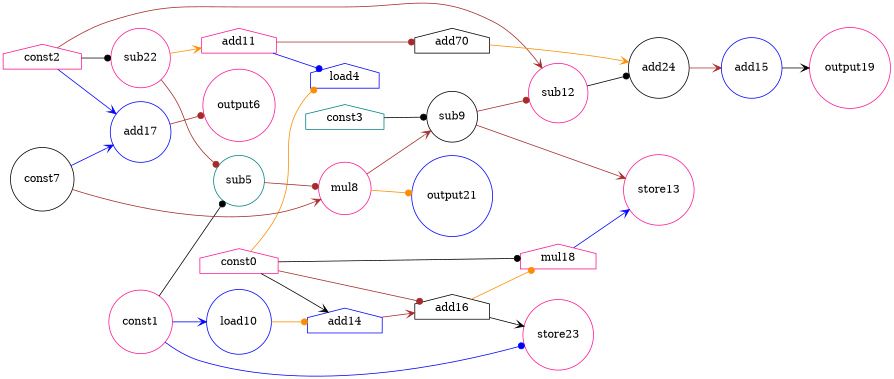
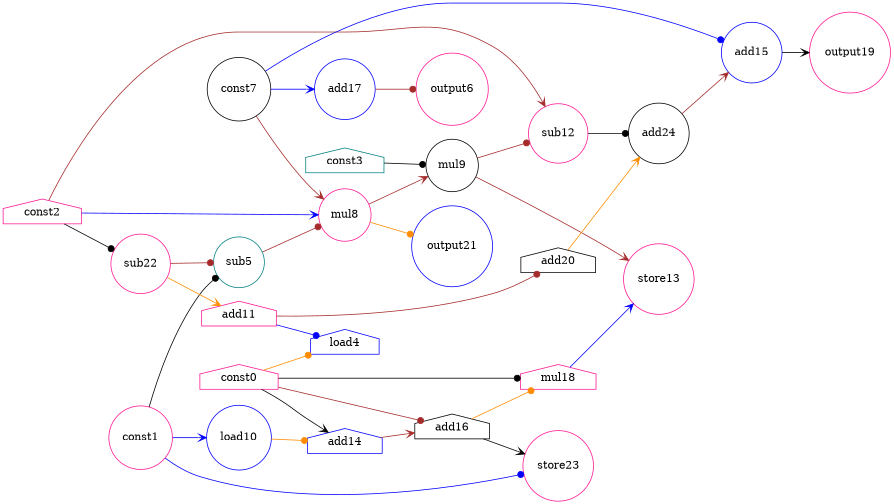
  digraph {
    rankdir=LR
    node [color=deeppink opcode=add shape=circle]
    edge [arrowhead=dot color=brown operand=0]
    const0 [opcode=const shape=house]
    load4 [color=blue opcode=load shape=house]
    add14 [color=blue shape=house]
    add16 [color=black shape=house]
    mul18 [opcode=mul shape=house]
    store23 [opcode=store]
    store13 [opcode=store]
    const1 [opcode=const]
    sub5 [color=teal opcode=sub]
    load10 [color=blue opcode=load]
    mul8 [opcode=mul]
    sub12 [opcode=sub]
    add24 [color=black]
    const2 [opcode=const shape=house]
    n15 [color=blue label=add17 opcode=sub]
    sub22 [opcode=sub]
    output6 [opcode=output]
    add11 [shape=house]
    const3 [color=teal opcode=const shape=house]
-   mul9 [color=black opcode=mul label=sub9]
-   add20 [color=black shape=house label=add70]
+   mul9 [color=black opcode=mul]
+   add20 [color=black shape=house]
    output21 [color=blue opcode=output]
    const7 [color=black opcode=const]
    add15 [color=blue]
    output19 [opcode=output]
    const0 -> load4 [color=darkorange]
    const0 -> add14 [arrowhead=vee color=black]
    const0 -> add16
    const0 -> mul18 [color=black operand=1]
    add14 -> add16 [arrowhead=vee operand=1]
    add16 -> mul18 [color=darkorange]
    add16 -> store23 [arrowhead=vee color=black]
    mul18 -> store13 [arrowhead=vee color=blue operand=1]
    const1 -> store23 [color=blue operand=1]
    const1 -> sub5 [color=black]
    const1 -> load10 [arrowhead=vee color=blue]
    sub5 -> mul8
    load10 -> add14 [color=darkorange operand=1]
    mul8 -> mul9 [arrowhead=vee]
    mul8 -> output21 [color=darkorange]
    sub12 -> add24 [color=black]
    add24 -> add15 [arrowhead=vee]
    const2 -> sub12 [arrowhead=vee]
-   const2 -> n15 [arrowhead=vee color=blue]
+   const2 -> mul8 [arrowhead=vee color=blue]
    const2 -> sub22 [color=black operand=1]
    n15 -> output6
    sub22 -> sub5 [operand=1]
    sub22 -> add11 [arrowhead=vee color=darkorange operand=1]
    add11 -> load4 [color=blue]
    add11 -> add20 [operand=1]
    const3 -> mul9 [color=black operand=1]
    mul9 -> store13 [arrowhead=vee]
    mul9 -> sub12 [operand=1]
    add20 -> add24 [arrowhead=vee color=darkorange operand=1]
    const7 -> mul8 [arrowhead=vee operand=1]
    const7 -> n15 [arrowhead=vee color=blue operand=1]
+   const7 -> add15 [color=blue operand=1]
    add15 -> output19 [arrowhead=vee color=black]
  }
